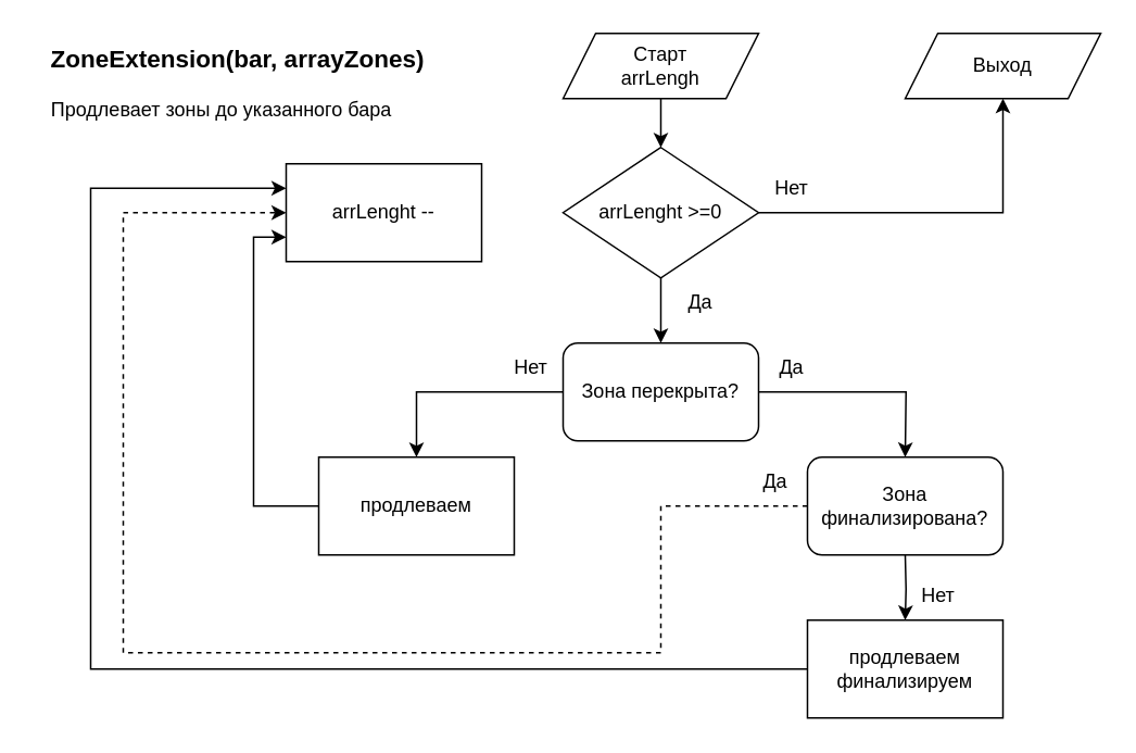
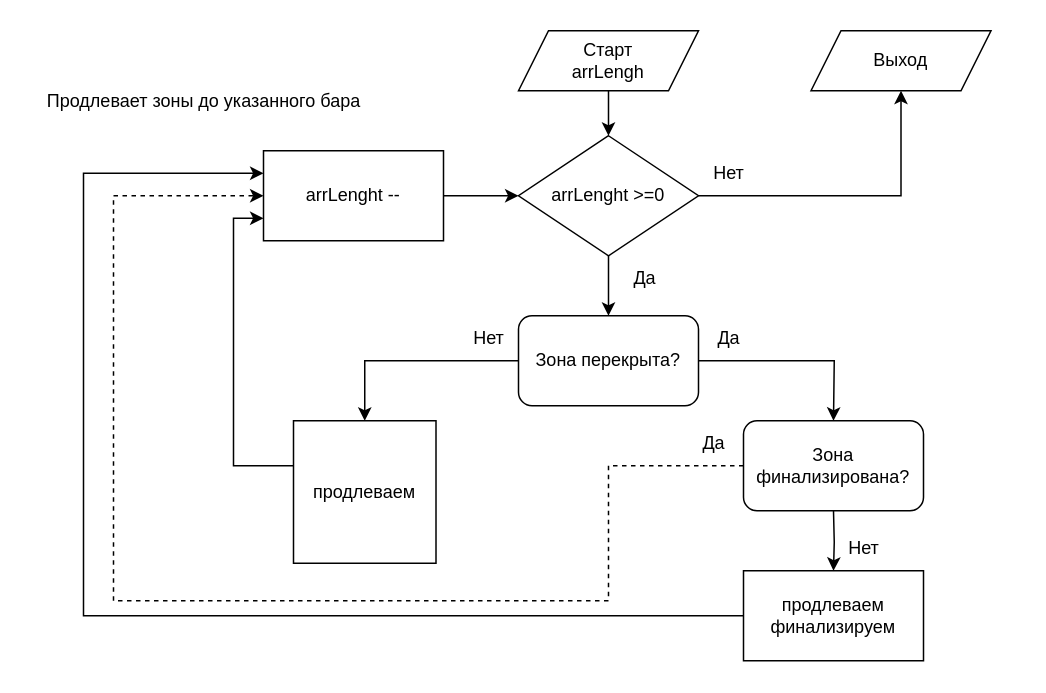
  <mxCell id="0" />
  <mxCell id="1" parent="0" />
- <mxCell id="2" value="ZoneExtension(bar, arrayZones)" style="text;html=1;align=center;verticalAlign=middle;resizable=0;points=[];autosize=1;strokeColor=none;fillColor=none;fontSize=15;fontStyle=1" vertex="1" parent="1"><mxGeometry x="20" y="20" width="250" height="30" as="geometry" /></mxCell>
  <mxCell id="3" value="&lt;span style=&quot;font-size: 12px;&quot;&gt;Продлевает зоны до указанного бара&lt;/span&gt;" style="text;html=1;align=center;verticalAlign=middle;resizable=0;points=[];autosize=1;strokeColor=none;fillColor=none;fontSize=15;" vertex="1" parent="1"><mxGeometry x="20" y="50" width="230" height="30" as="geometry" /></mxCell>
  <mxCell id="4" style="edgeStyle=orthogonalEdgeStyle;rounded=0;orthogonalLoop=1;jettySize=auto;html=1;entryX=0.5;entryY=0;entryDx=0;entryDy=0;fontSize=12;" edge="1" parent="1" source="5" target="8"><mxGeometry relative="1" as="geometry" /></mxCell>
  <mxCell id="5" value="Старт&lt;br&gt;arrLengh" style="shape=parallelogram;perimeter=parallelogramPerimeter;whiteSpace=wrap;html=1;fixedSize=1;fontSize=12;" vertex="1" parent="1"><mxGeometry x="345" y="20" width="120" height="40" as="geometry" /></mxCell>
  <mxCell id="6" style="edgeStyle=orthogonalEdgeStyle;rounded=0;orthogonalLoop=1;jettySize=auto;html=1;entryX=0.5;entryY=0;entryDx=0;entryDy=0;fontSize=12;" edge="1" parent="1" source="8" target="11"><mxGeometry relative="1" as="geometry" /></mxCell>
  <mxCell id="7" style="edgeStyle=orthogonalEdgeStyle;rounded=0;orthogonalLoop=1;jettySize=auto;html=1;entryX=0.5;entryY=1;entryDx=0;entryDy=0;fontSize=12;" edge="1" parent="1" source="8" target="14"><mxGeometry relative="1" as="geometry" /></mxCell>
  <mxCell id="8" value="arrLenght &amp;gt;=0" style="rhombus;whiteSpace=wrap;html=1;fontSize=12;" vertex="1" parent="1"><mxGeometry x="345" y="90" width="120" height="80" as="geometry" /></mxCell>
  <mxCell id="9" style="edgeStyle=orthogonalEdgeStyle;rounded=0;orthogonalLoop=1;jettySize=auto;html=1;entryX=0.5;entryY=0;entryDx=0;entryDy=0;fontSize=12;" edge="1" parent="1" source="11"><mxGeometry relative="1" as="geometry"><mxPoint x="555" y="280" as="targetPoint" /></mxGeometry></mxCell>
  <mxCell id="10" style="edgeStyle=orthogonalEdgeStyle;rounded=0;orthogonalLoop=1;jettySize=auto;html=1;entryX=0.5;entryY=0;entryDx=0;entryDy=0;fontSize=12;" edge="1" parent="1" source="11" target="21"><mxGeometry relative="1" as="geometry" /></mxCell>
  <mxCell id="11" value="Зона перекрыта?" style="rounded=1;whiteSpace=wrap;html=1;fontSize=12;" vertex="1" parent="1"><mxGeometry x="345" y="210" width="120" height="60" as="geometry" /></mxCell>
+ <mxCell id="12" style="edgeStyle=orthogonalEdgeStyle;rounded=0;orthogonalLoop=1;jettySize=auto;html=1;entryX=0;entryY=0.5;entryDx=0;entryDy=0;fontSize=12;" edge="1" parent="1" source="13" target="8"><mxGeometry relative="1" as="geometry" /></mxCell>
  <mxCell id="13" value="arrLenght --" style="rounded=0;whiteSpace=wrap;html=1;fontSize=12;" vertex="1" parent="1"><mxGeometry x="175" y="100" width="120" height="60" as="geometry" /></mxCell>
- <mxCell id="14" value="Выход" style="shape=parallelogram;perimeter=parallelogramPerimeter;whiteSpace=wrap;html=1;fixedSize=1;fontSize=12;" vertex="1" parent="1"><mxGeometry x="555" y="20" width="120" height="40" as="geometry" /></mxCell>
+ <mxCell id="14" value="Выход" style="shape=parallelogram;perimeter=parallelogramPerimeter;whiteSpace=wrap;html=1;fixedSize=1;fontSize=12;" vertex="1" parent="1"><mxGeometry x="540" y="20" width="120" height="40" as="geometry" /></mxCell>
  <mxCell id="15" value="Нет" style="text;html=1;align=center;verticalAlign=middle;resizable=0;points=[];autosize=1;strokeColor=none;fillColor=none;fontSize=12;" vertex="1" parent="1"><mxGeometry x="465" y="100" width="40" height="30" as="geometry" /></mxCell>
  <mxCell id="16" value="Да" style="text;html=1;align=center;verticalAlign=middle;resizable=0;points=[];autosize=1;strokeColor=none;fillColor=none;fontSize=12;" vertex="1" parent="1"><mxGeometry x="465" y="210" width="40" height="30" as="geometry" /></mxCell>
  <mxCell id="17" style="edgeStyle=orthogonalEdgeStyle;rounded=0;orthogonalLoop=1;jettySize=auto;html=1;entryX=0.5;entryY=0;entryDx=0;entryDy=0;fontSize=12;" edge="1" parent="1" target="23"><mxGeometry relative="1" as="geometry"><mxPoint x="555" y="340" as="sourcePoint" /></mxGeometry></mxCell>
  <mxCell id="18" value="Нет" style="text;html=1;align=center;verticalAlign=middle;resizable=0;points=[];autosize=1;strokeColor=none;fillColor=none;fontSize=12;" vertex="1" parent="1"><mxGeometry x="305" y="210" width="40" height="30" as="geometry" /></mxCell>
  <mxCell id="19" value="Да" style="text;html=1;align=center;verticalAlign=middle;resizable=0;points=[];autosize=1;strokeColor=none;fillColor=none;fontSize=12;" vertex="1" parent="1"><mxGeometry x="409" y="170" width="40" height="30" as="geometry" /></mxCell>
  <mxCell id="20" style="edgeStyle=orthogonalEdgeStyle;rounded=0;orthogonalLoop=1;jettySize=auto;html=1;entryX=0;entryY=0.75;entryDx=0;entryDy=0;fontSize=12;" edge="1" parent="1" source="21" target="13"><mxGeometry relative="1" as="geometry"><Array as="points"><mxPoint x="155" y="310" /><mxPoint x="155" y="145" /></Array></mxGeometry></mxCell>
- <mxCell id="21" value="продлеваем" style="rounded=0;whiteSpace=wrap;html=1;fontSize=12;" vertex="1" parent="1"><mxGeometry x="195" y="280" width="120" height="60" as="geometry" /></mxCell>
+ <mxCell id="21" value="продлеваем" style="rounded=0;whiteSpace=wrap;html=1;fontSize=12;" vertex="1" parent="1"><mxGeometry x="195" y="280" width="95" height="95" as="geometry" /></mxCell>
  <mxCell id="22" style="edgeStyle=orthogonalEdgeStyle;rounded=0;orthogonalLoop=1;jettySize=auto;html=1;entryX=0;entryY=0.25;entryDx=0;entryDy=0;fontSize=12;" edge="1" parent="1" source="23" target="13"><mxGeometry relative="1" as="geometry"><Array as="points"><mxPoint x="55" y="410" /><mxPoint x="55" y="115" /></Array></mxGeometry></mxCell>
  <mxCell id="23" value="продлеваем&lt;br&gt;финализируем" style="rounded=0;whiteSpace=wrap;html=1;fontSize=12;" vertex="1" parent="1"><mxGeometry x="495" y="380" width="120" height="60" as="geometry" /></mxCell>
  <mxCell id="24" style="edgeStyle=orthogonalEdgeStyle;rounded=0;orthogonalLoop=1;jettySize=auto;html=1;entryX=0;entryY=0.5;entryDx=0;entryDy=0;fontSize=12;dashed=1;" edge="1" parent="1" source="25" target="13"><mxGeometry relative="1" as="geometry"><Array as="points"><mxPoint x="405" y="310" /><mxPoint x="405" y="400" /><mxPoint x="75" y="400" /><mxPoint x="75" y="130" /></Array></mxGeometry></mxCell>
  <mxCell id="25" value="Зона финализирована?" style="rounded=1;whiteSpace=wrap;html=1;fontSize=12;" vertex="1" parent="1"><mxGeometry x="495" y="280" width="120" height="60" as="geometry" /></mxCell>
  <mxCell id="26" value="Нет" style="text;html=1;align=center;verticalAlign=middle;resizable=0;points=[];autosize=1;strokeColor=none;fillColor=none;fontSize=12;" vertex="1" parent="1"><mxGeometry x="555" y="350" width="40" height="30" as="geometry" /></mxCell>
  <mxCell id="27" value="Да" style="text;html=1;align=center;verticalAlign=middle;resizable=0;points=[];autosize=1;strokeColor=none;fillColor=none;fontSize=12;" vertex="1" parent="1"><mxGeometry x="455" y="280" width="40" height="30" as="geometry" /></mxCell>
